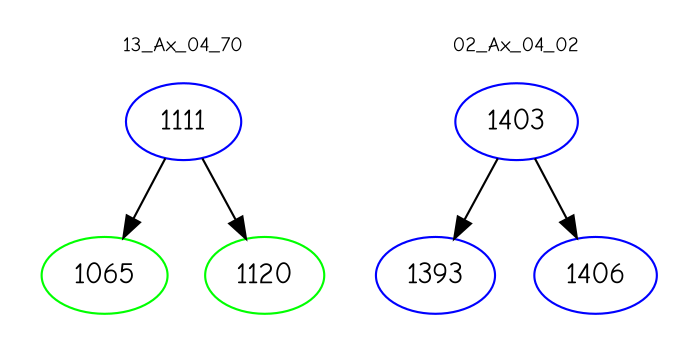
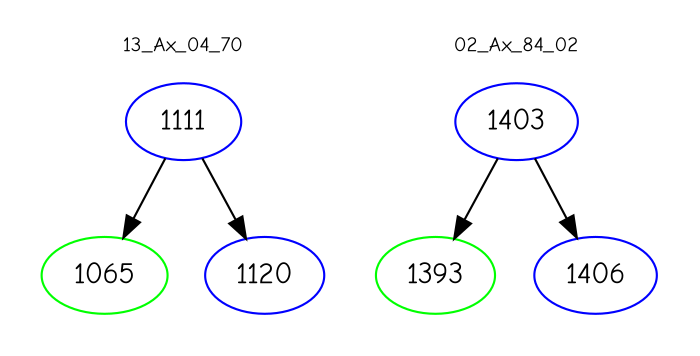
  digraph {
    fontname="Comic Neue"
    node [color=blue fontname="Comic Neue"]
    edge [color=black fontname="Comic Neue"]
    n1 [label=1111]
    n2 [color=green label=1065]
-   n3 [color=green label=1120]
+   n3 [label=1120]
    n4 [label=1403]
-   n5 [label=1393]
+   n5 [color=green label=1393]
    n6 [label=1406]
    subgraph cluster_1 {
      color=white
      fontsize=10
      label="13_Ax_04_70"
      n1
      n2
      n3
    }
    subgraph cluster_2 {
      color=white
      fontsize=10
-     label="02_Ax_04_02"
+     label="02_Ax_84_02"
      n4
      n5
      n6
    }
    n1 -> n2
    n1 -> n3
    n4 -> n5
    n4 -> n6
  }
